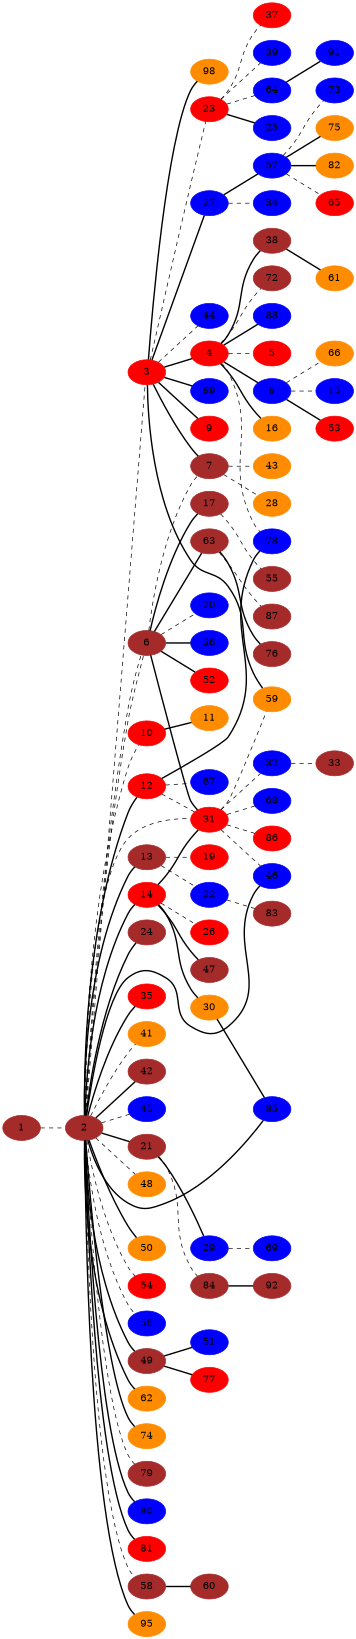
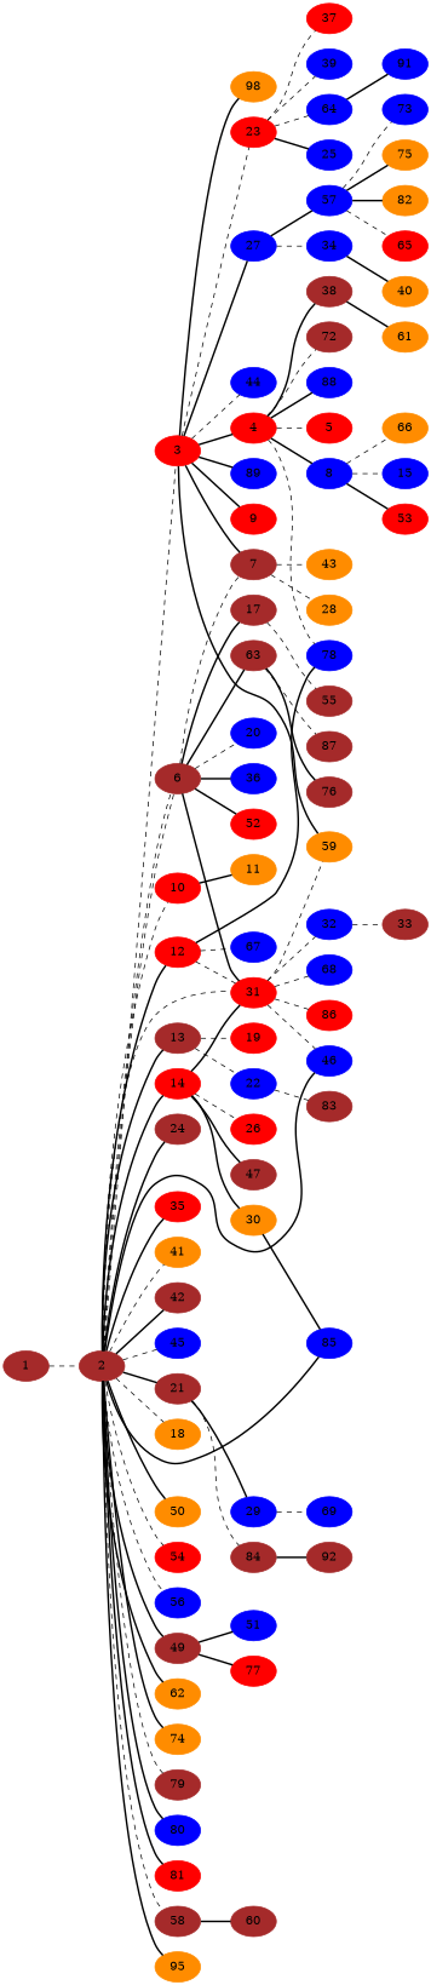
  graph {
    rankdir=LR
    node [color=blue style=filled]
    edge [style=bold]
    1 [color=brown]
    2 [color=brown]
    3 [color=red]
    6 [color=brown]
    10 [color=red]
    12 [color=red]
    13 [color=brown]
    14 [color=red]
    21 [color=brown]
    24 [color=brown]
    31 [color=red]
    35 [color=red]
    41 [color=darkorange]
    42 [color=brown]
    45
    46
-   48 [color=darkorange]
+   48 [color=darkorange label=18]
    49 [color=brown]
    50 [color=darkorange]
    54 [color=red]
    56
    58 [color=brown]
    62 [color=darkorange]
    74 [color=darkorange]
    79 [color=brown]
    80
    81 [color=red]
    85
    n29 [color=darkorange label=95]
    4 [color=red]
    7 [color=brown]
    9 [color=red]
    n33 [color=darkorange label=98]
    23 [color=red]
    27
    44
    59 [color=darkorange]
    89
    17 [color=brown]
    20
    36
    52 [color=red]
    63 [color=brown]
    11 [color=darkorange]
    78
    67
    19 [color=red]
    22
    26 [color=red]
    30 [color=darkorange]
    47 [color=brown]
    29
    84 [color=brown]
    32
    68
    86 [color=red]
    51
    77 [color=red]
    60 [color=brown]
    5 [color=red]
    8
-   16 [color=darkorange]
    38 [color=brown]
    72 [color=brown]
    88
    28 [color=darkorange]
    43 [color=darkorange]
    25
    37 [color=red]
    39
    64
    34
    57
    15
    53 [color=red]
    66 [color=darkorange]
    61 [color=darkorange]
    55 [color=brown]
    76 [color=brown]
    87 [color=brown]
    83 [color=brown]
    69
    92 [color=brown]
    91
+   40 [color=darkorange]
    65 [color=red]
    73
    75 [color=darkorange]
    82 [color=darkorange]
    33 [color=brown]
    1 -- 2 [style=dashed]
    2 -- 3 [style=dashed]
    2 -- 6 [style=dashed]
    2 -- 6 [style=dashed]
    2 -- 10 [style=dashed]
    2 -- 12
    2 -- 13
    2 -- 14
    2 -- 21
    2 -- 24
    2 -- 31 [style=dashed]
    2 -- 35
    2 -- 41 [style=dashed]
    2 -- 42
    2 -- 45 [style=dashed]
    2 -- 46
    2 -- 48 [style=dashed]
    2 -- 49
    2 -- 50
    2 -- 54 [style=dashed]
    2 -- 56 [style=dashed]
    2 -- 58 [style=dashed]
    2 -- 62
    2 -- 74
    2 -- 79 [style=dashed]
    2 -- 80
    2 -- 81
    2 -- 85
    2 -- n29
    3 -- 4
    3 -- 7
    3 -- 9
    3 -- n33
    3 -- 23 [style=dashed]
    3 -- 27
    3 -- 44 [style=dashed]
    3 -- 59
    3 -- 89
    6 -- 31
    6 -- 7 [style=dashed]
    6 -- 17
    6 -- 20 [style=dashed]
    6 -- 36
    6 -- 52
    6 -- 63
    10 -- 11
    12 -- 31 [style=dashed]
    12 -- 78
    12 -- 67 [style=dashed]
    13 -- 19 [style=dashed]
    13 -- 22 [style=dashed]
    14 -- 31
    14 -- 26 [style=dashed]
    14 -- 30
    14 -- 47
    21 -- 29
    21 -- 84 [style=dashed]
    31 -- 46 [style=dashed]
    31 -- 59 [style=dashed]
    31 -- 32 [style=dashed]
    31 -- 68 [style=dashed]
    31 -- 86 [style=dashed]
    49 -- 51
    49 -- 77
    58 -- 60
    4 -- 78 [style=dashed]
    4 -- 5 [style=dashed]
    4 -- 8
-   4 -- 16
    4 -- 38
    4 -- 72 [style=dashed]
    4 -- 88
    7 -- 28 [style=dashed]
    7 -- 43 [style=dashed]
    23 -- 25
    23 -- 37 [style=dashed]
    23 -- 39 [style=dashed]
    23 -- 64 [style=dashed]
    27 -- 34 [style=dashed]
    27 -- 57
    17 -- 55 [style=dashed]
    63 -- 76
    63 -- 87 [style=dashed]
    22 -- 83 [style=dashed]
    30 -- 85
    29 -- 69 [style=dashed]
    84 -- 92
    32 -- 33 [style=dashed]
    8 -- 15 [style=dashed]
    8 -- 53
    8 -- 66 [style=dashed]
    38 -- 61
    64 -- 91
+   34 -- 40
    57 -- 65 [style=dashed]
    57 -- 73 [style=dashed]
    57 -- 75
    57 -- 82
  }
